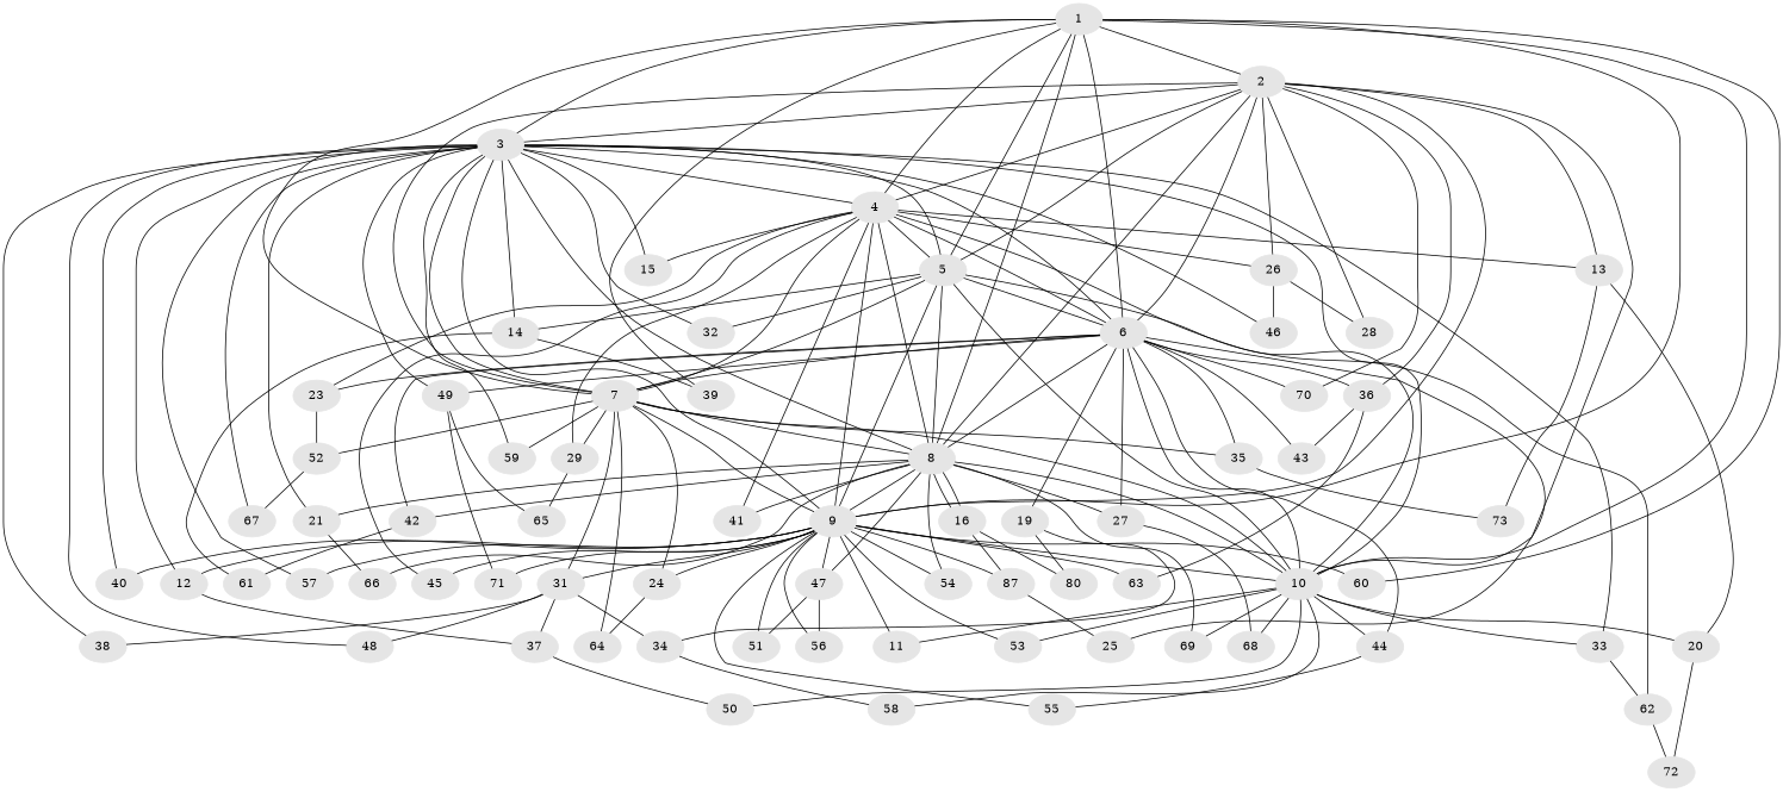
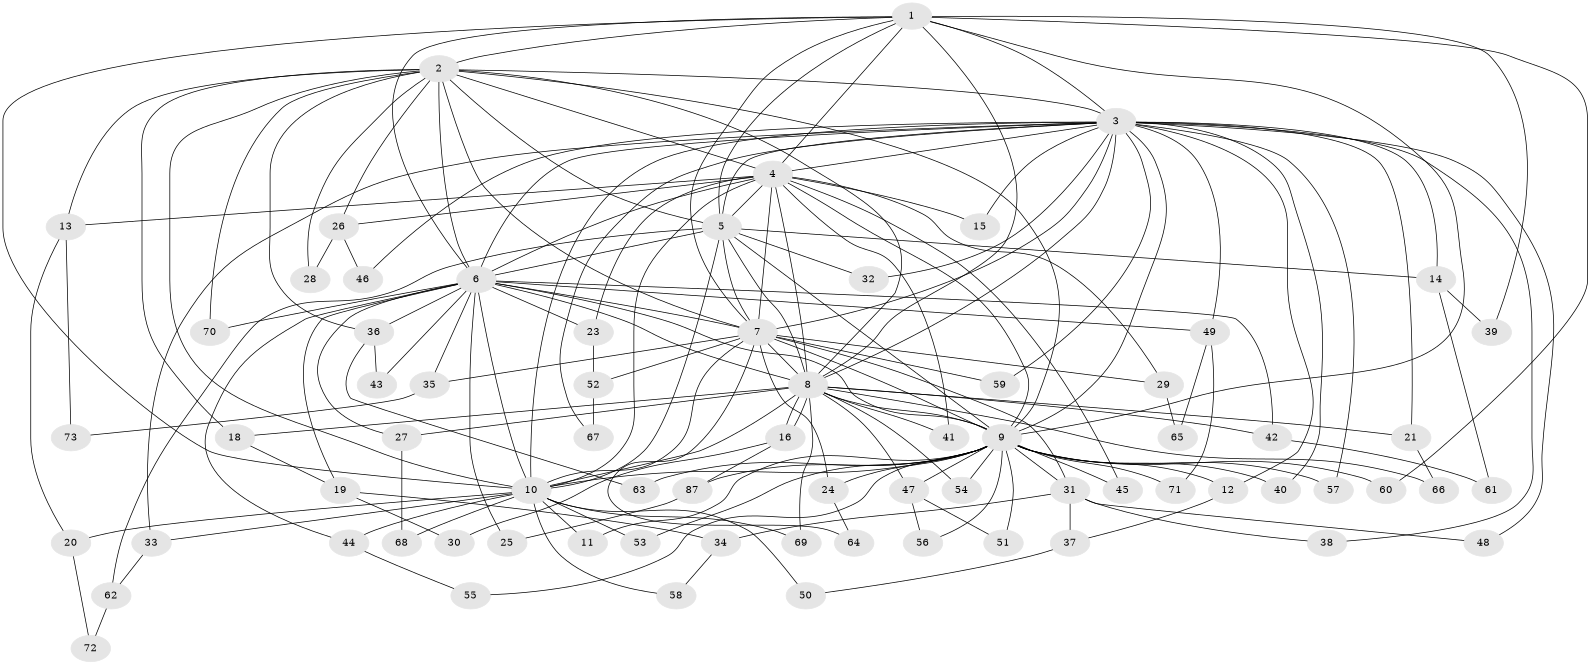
  graph {
    node [color=gray90 style=filled]
    1
    2
    3
    4
    5
    6
    7
    8
    9
    10
    39
    60
    13
+   18
    26
    28
    36
    70
    12
    14
    15
    21
    32
    33
    38
    40
    46
    48
    49
    57
    59
    67
    23
    29
    41
    45
    62
    19
    25
    27
    35
    42
    43
    44
    24
    31
    52
    64
    16
    47
    54
    66
    69
    11
    n55 [label=87]
    51
    53
    55
    56
    63
    71
    20
    50
    58
    68
    73
    37
    61
    65
    72
-   30 [label=80]
+   30
    34
    1 -- 2
    1 -- 3
    1 -- 4
    1 -- 5
    1 -- 6
    1 -- 7
    1 -- 8
    1 -- 9
    1 -- 10
    1 -- 39
    1 -- 60
    2 -- 3
    2 -- 4
    2 -- 5
    2 -- 6
    2 -- 7
    2 -- 8
    2 -- 9
    2 -- 10
    2 -- 13
+   2 -- 18
    2 -- 26
    2 -- 28
    2 -- 36
    2 -- 70
    3 -- 4
    3 -- 5
    3 -- 6
    3 -- 7
    3 -- 8
    3 -- 9
    3 -- 10
    3 -- 12
    3 -- 14
    3 -- 15
    3 -- 21
    3 -- 32
    3 -- 33
    3 -- 38
    3 -- 40
    3 -- 46
    3 -- 48
    3 -- 49
    3 -- 57
    3 -- 59
    3 -- 67
    4 -- 5
    4 -- 6
    4 -- 7
    4 -- 8
    4 -- 9
    4 -- 10
    4 -- 13
    4 -- 26
    4 -- 15
    4 -- 23
    4 -- 29
    4 -- 41
    4 -- 45
    5 -- 6
    5 -- 7
    5 -- 8
    5 -- 9
    5 -- 10
    5 -- 14
    5 -- 32
    5 -- 62
    6 -- 7
    6 -- 8
+   6 -- 9
    6 -- 10
    6 -- 36
    6 -- 70
    6 -- 49
    6 -- 23
    6 -- 19
    6 -- 25
    6 -- 27
    6 -- 35
    6 -- 42
    6 -- 43
    6 -- 44
    7 -- 8
    7 -- 9
    7 -- 10
    7 -- 59
    7 -- 29
    7 -- 35
    7 -- 24
    7 -- 31
    7 -- 52
    7 -- 64
    8 -- 9
    8 -- 10
+   8 -- 18
    8 -- 21
    8 -- 41
    8 -- 27
    8 -- 42
    8 -- 16
    8 -- 16
    8 -- 47
    8 -- 54
    8 -- 66
    8 -- 69
    9 -- 10
    9 -- 60
    9 -- 12
    9 -- 40
    9 -- 57
    9 -- 45
    9 -- 24
    9 -- 31
    9 -- 47
    9 -- 54
    9 -- 11
    9 -- n55
    9 -- 51
    9 -- 53
    9 -- 55
    9 -- 56
    9 -- 63
    9 -- 71
    10 -- 33
    10 -- 44
    10 -- 69
    10 -- 11
    10 -- 53
    10 -- 20
    10 -- 50
    10 -- 58
    10 -- 68
    13 -- 20
    13 -- 73
+   18 -- 19
    26 -- 28
    26 -- 46
    36 -- 43
    36 -- 63
    12 -- 37
    14 -- 39
    14 -- 61
    21 -- 66
    33 -- 62
    49 -- 71
    49 -- 65
    23 -- 52
    29 -- 65
    62 -- 72
    19 -- 30
    19 -- 34
    27 -- 68
    35 -- 73
    42 -- 61
    44 -- 55
    24 -- 64
    31 -- 38
    31 -- 48
    31 -- 37
    31 -- 34
    52 -- 67
    16 -- n55
    16 -- 30
    47 -- 51
    47 -- 56
    n55 -- 25
    20 -- 72
    37 -- 50
    34 -- 58
  }
